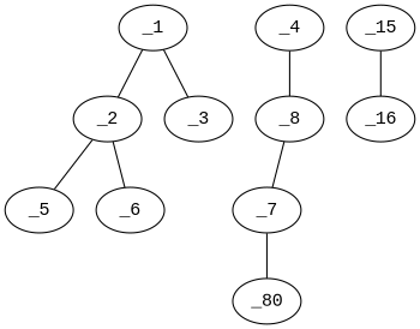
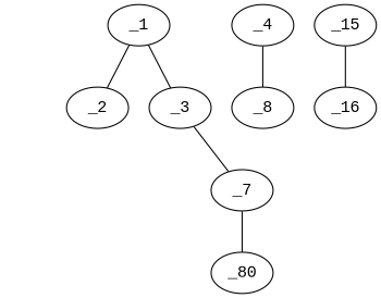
  graph {
    fontname="Liberation Mono"
    node [charge=0 chem=1 fontname="Liberation Mono" symbol="C  " x=4.5981 y=0]
    edge [fontname="Liberation Mono" valence=1]
    _1 [chem=4 symbol="N  "]
    _2 [x=5.4641 y=0.5]
    _3 [x=3.7321 y=0.5]
-   _5 [chem=4 symbol="N  " x=6.3301]
-   _6 [chem=2 symbol="O  " x=5.4641 y=1.5]
    _7 [x=2.866]
    _4 [chem=4 symbol="N  " y=-1]
    _8 [chem=2 symbol="O  " x=3.7321 y=-1.5]
    n9 [chem=7 label=_80 symbol="Cl " x=2 y=0.5]
    n10 [label=_15 x=8.0622]
    n11 [chem=7 label=_16 symbol="Cl " x=8.9282 y=0.5]
    _1 -- _2
    _1 -- _3
-   _2 -- _5
-   _2 -- _6 [valence=2]
-   _8 -- _7
+   _3 -- _7
    _7 -- n9
    _4 -- _8 [valence=2]
    n10 -- n11
  }
